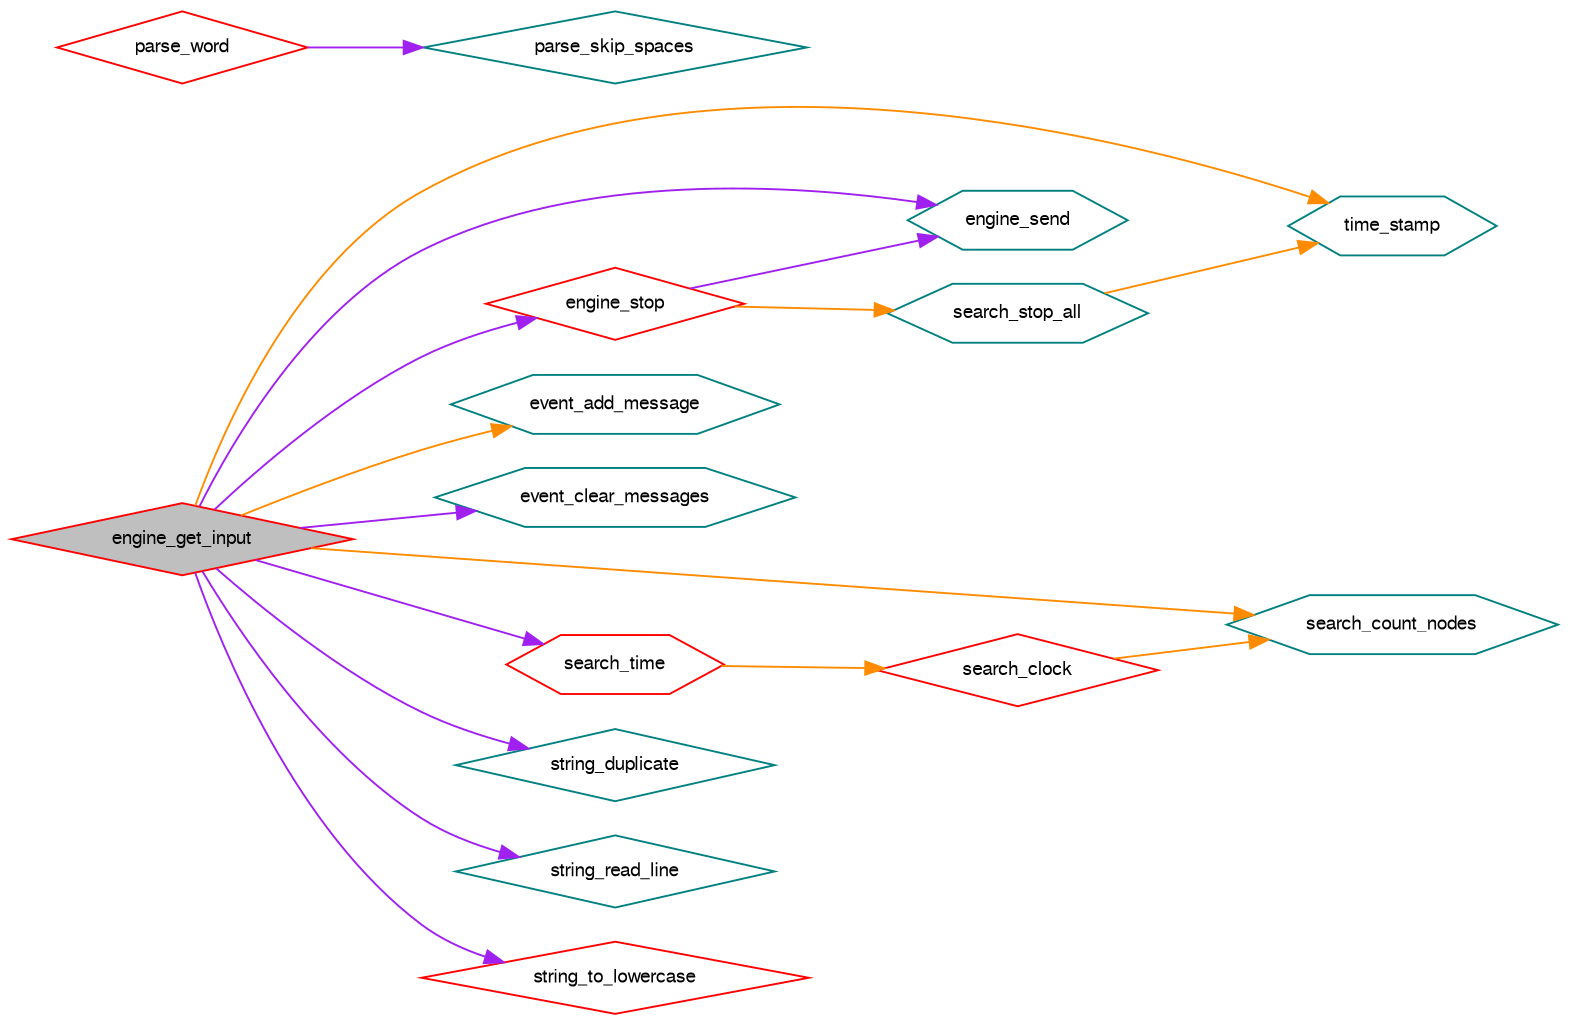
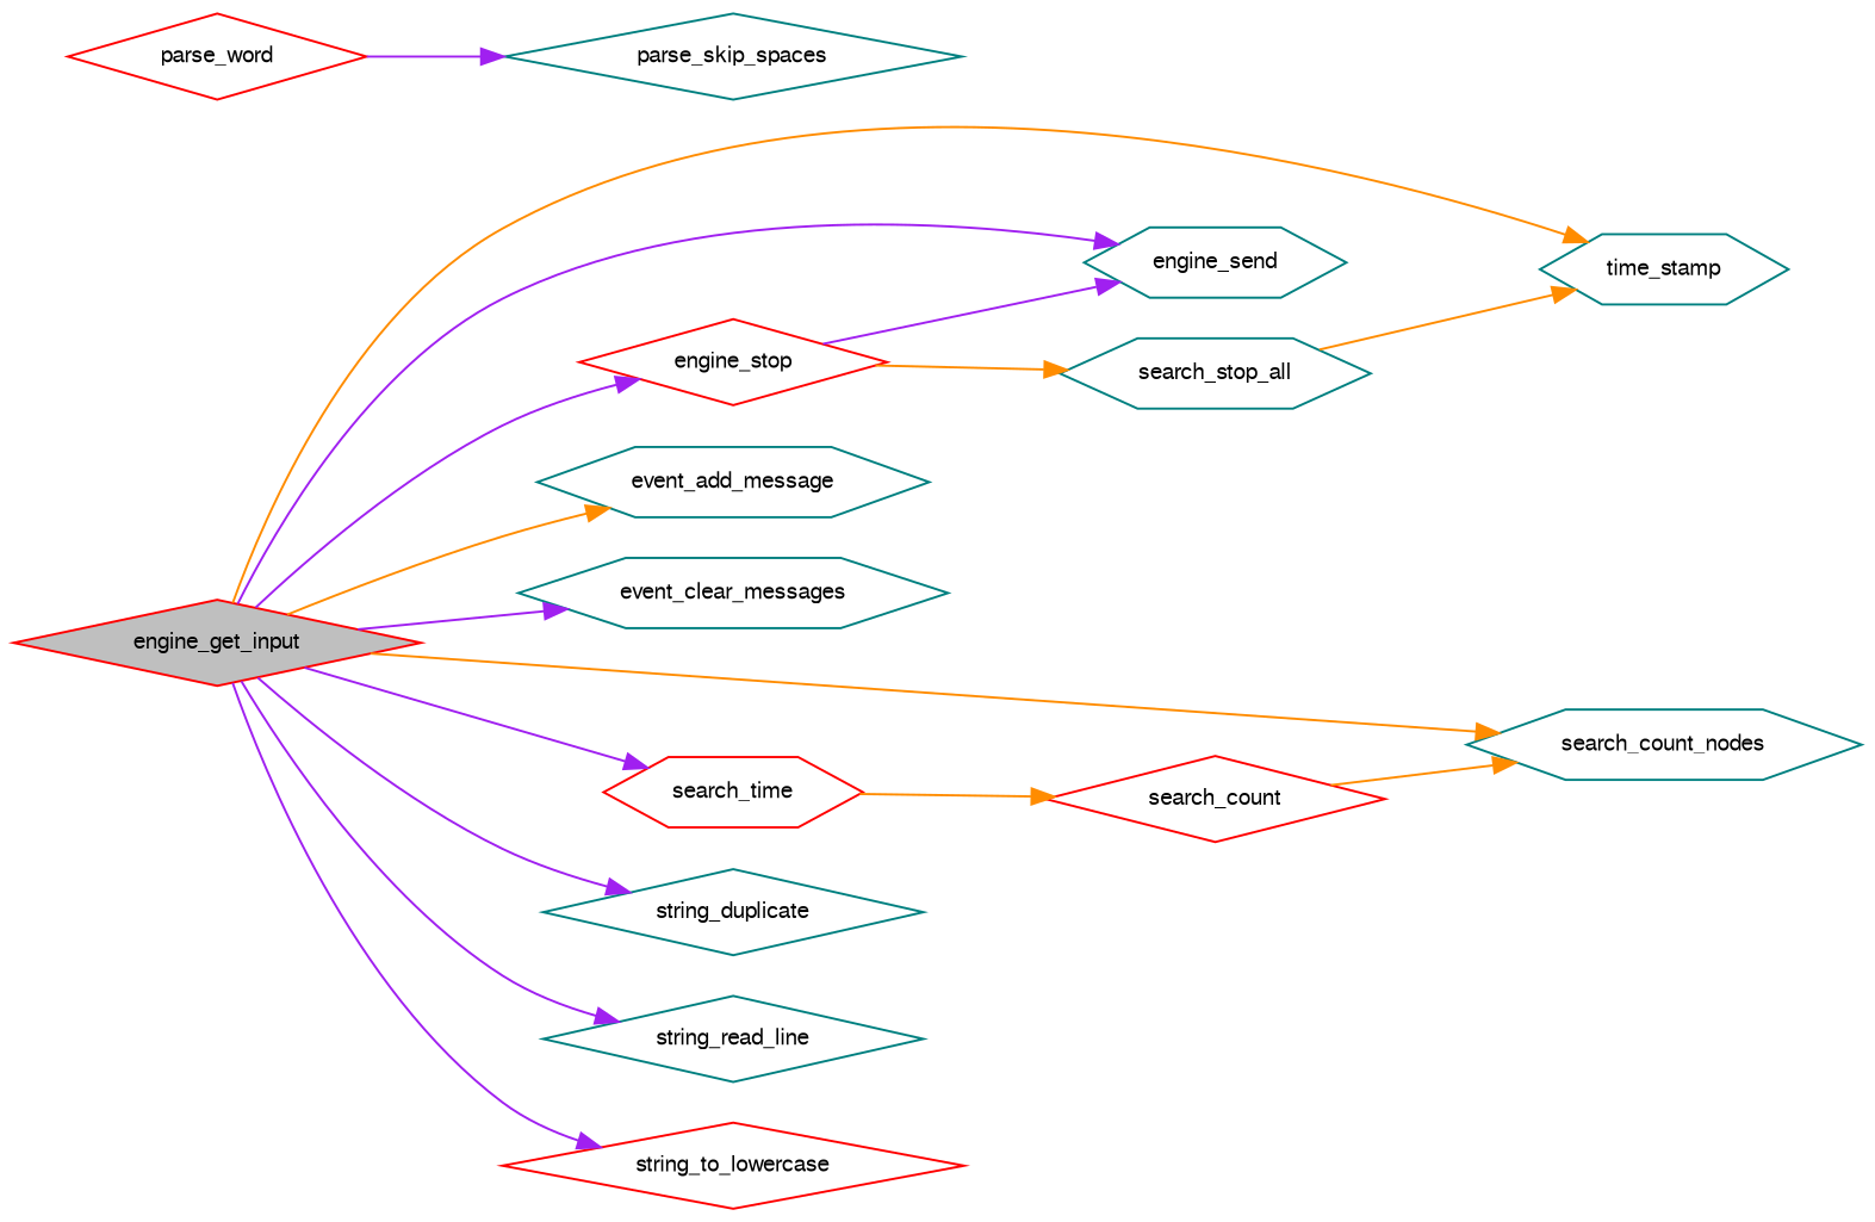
  digraph {
    rankdir=LR
    node [color=teal fontname=FreeSans fontsize=10 shape=diamond]
    edge [color=purple fontname=FreeSans fontsize=10 labelfontname=FreeSans labelfontsize=10 style=solid]
    n1 [color=red fillcolor=grey75 fontcolor=black height=0.2 label=engine_get_input style=filled width=0.4]
    n2 [height=0.2 label=engine_send shape=hexagon width=0.4]
    n3 [height=0.2 label=time_stamp shape=hexagon width=0.4]
    n4 [color=red height=0.2 label=engine_stop width=0.4]
    n5 [height=0.2 label=event_add_message shape=hexagon width=0.4]
    n6 [height=0.2 label=event_clear_messages shape=hexagon width=0.4]
    n7 [height=0.2 label=search_count_nodes shape=hexagon width=0.4]
    n8 [color=red height=0.2 label=search_time shape=hexagon width=0.4]
    n9 [height=0.2 label=string_duplicate width=0.4]
    n10 [height=0.2 label=string_read_line width=0.4]
    n11 [color=red height=0.2 label=string_to_lowercase width=0.4]
    n12 [height=0.2 label=search_stop_all shape=hexagon width=0.4]
    n13 [color=red height=0.2 label=parse_word width=0.4]
    n14 [height=0.2 label=parse_skip_spaces width=0.4]
-   n15 [color=red height=0.2 label=search_clock width=0.4]
+   n15 [color=red height=0.2 label=search_count width=0.4]
    n1 -> n2
    n1 -> n3 [color=darkorange]
    n1 -> n4
    n1 -> n5 [color=darkorange]
    n1 -> n6
    n1 -> n7 [color=darkorange]
    n1 -> n8
    n1 -> n9
    n1 -> n10
    n1 -> n11
    n4 -> n2
    n4 -> n12 [color=darkorange]
    n8 -> n15 [color=darkorange]
    n12 -> n3 [color=darkorange]
    n13 -> n14
    n15 -> n7 [color=darkorange]
  }
